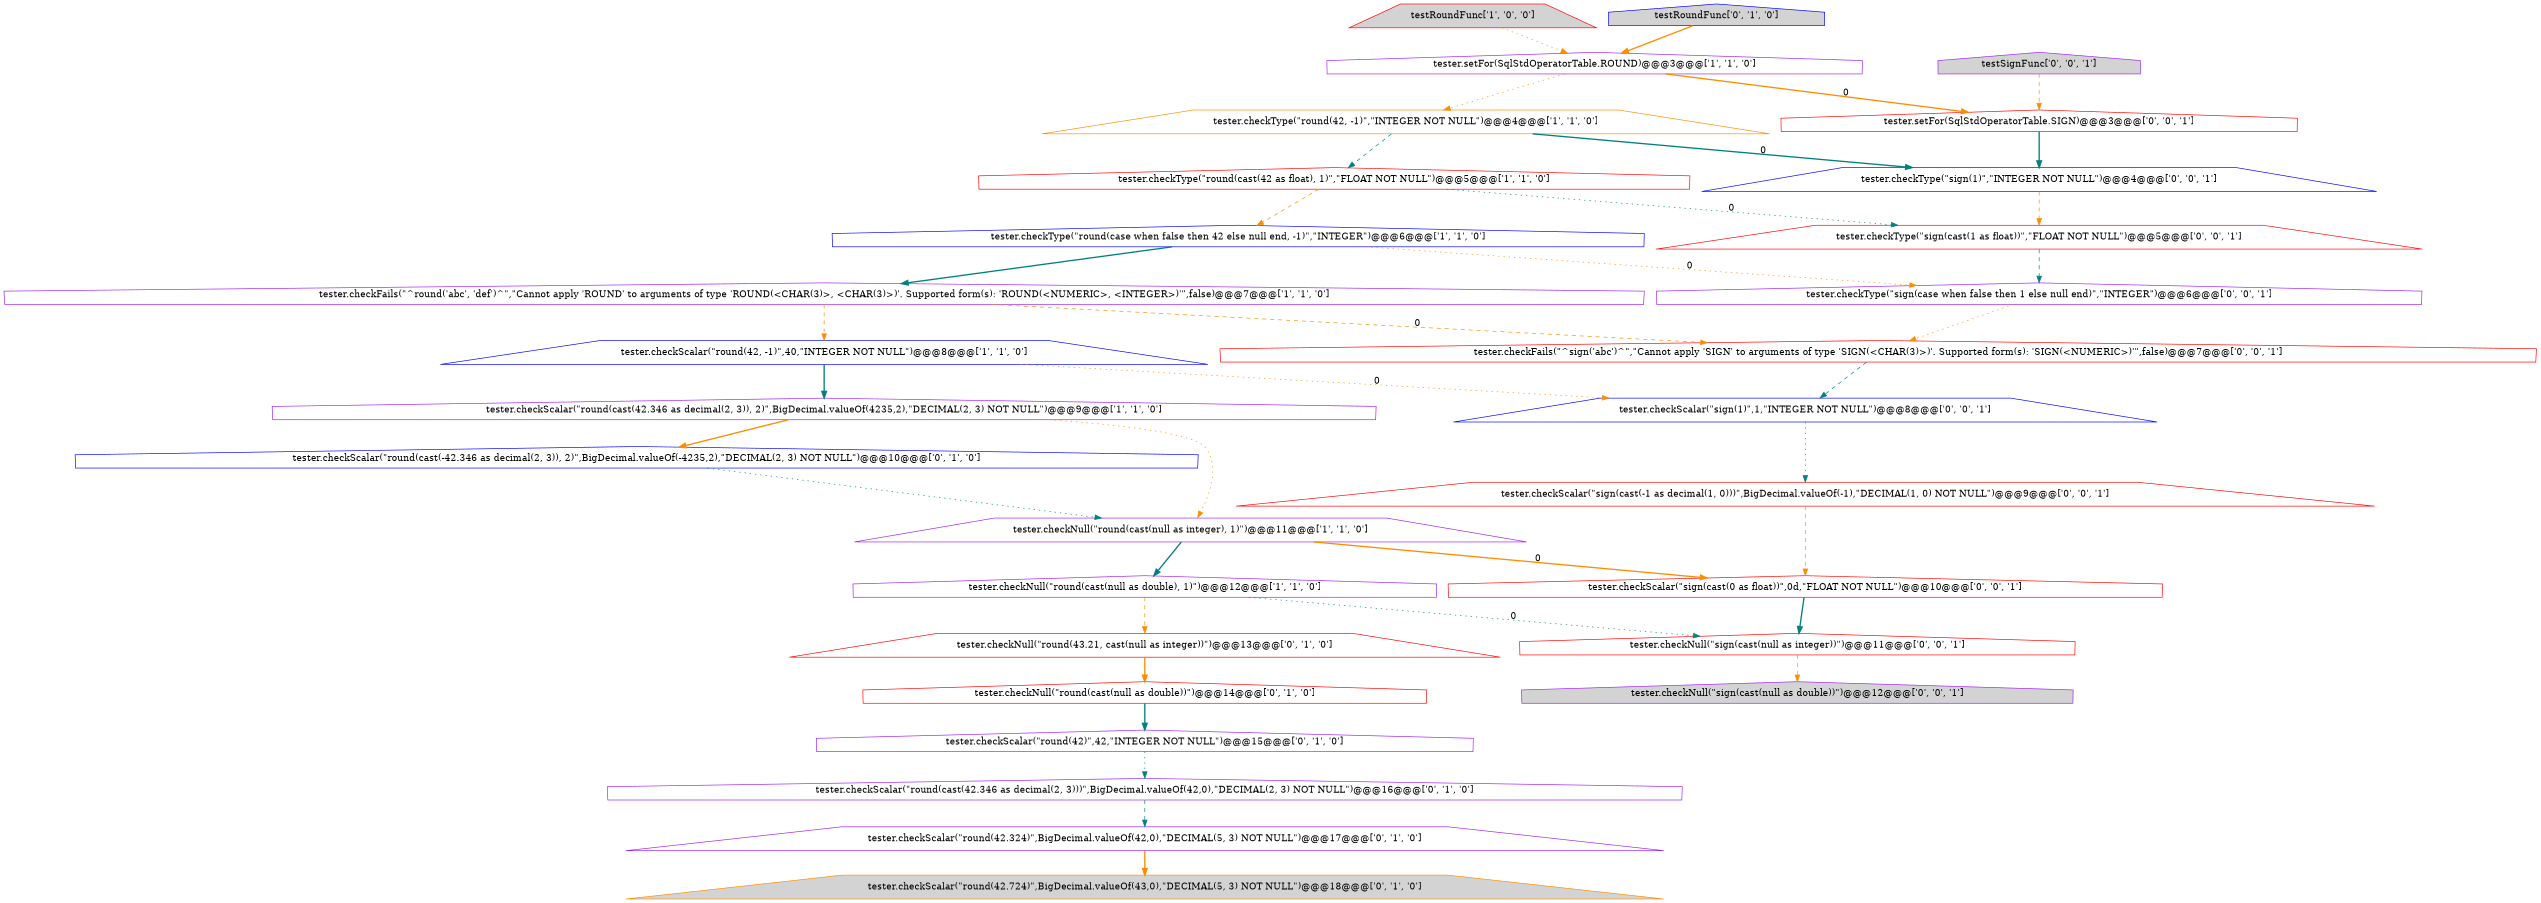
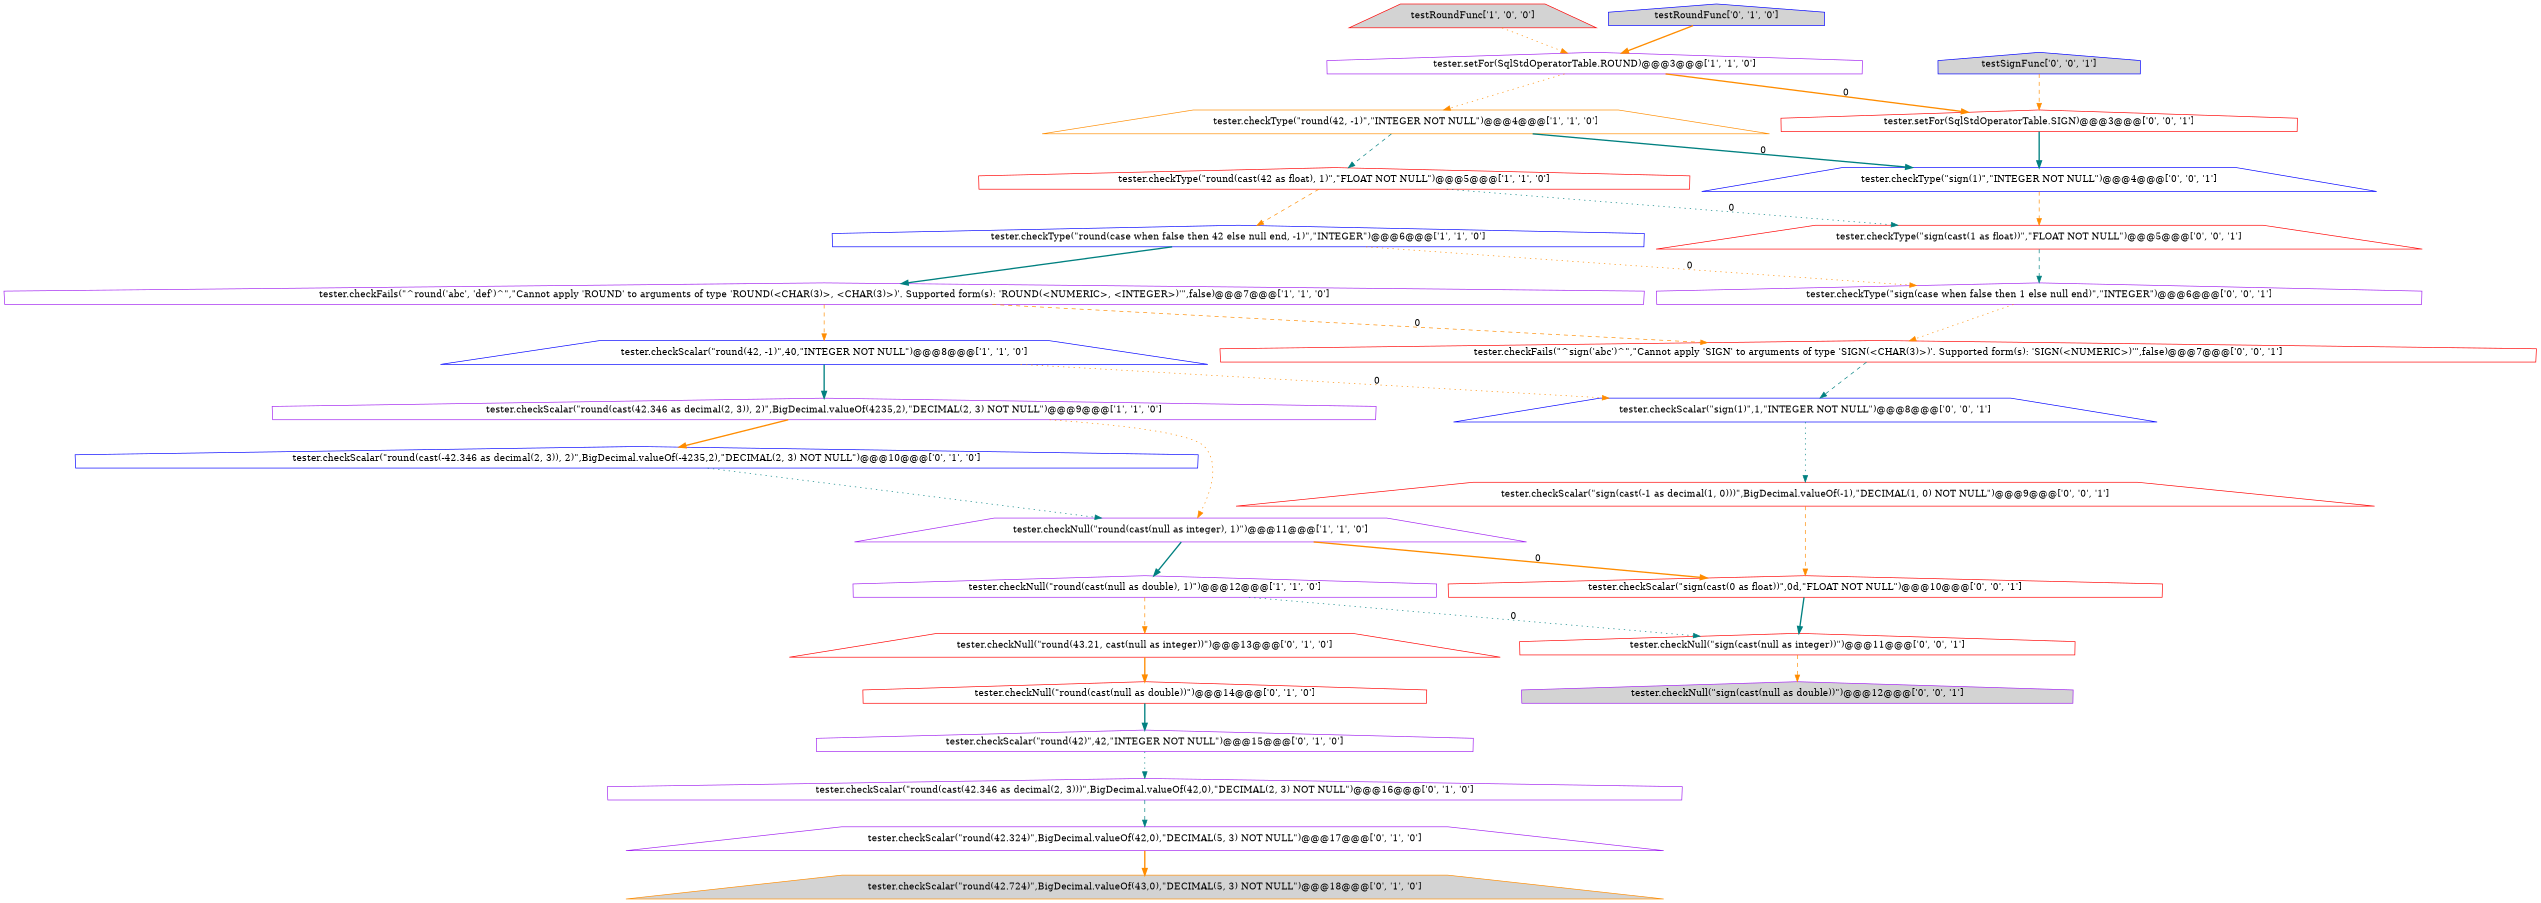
  digraph {
    node [fillcolor=white shape=house style=filled color=red]
    edge [style=bold color=darkorange]
    n1 [fillcolor=lightgray label="testRoundFunc['1', '0', '0']" shape=trapezium]
    n2 [label="tester.setFor(SqlStdOperatorTable.ROUND)@@@3@@@['1', '1', '0']" color=purple]
    n3 [label="tester.checkScalar(\"sign(cast(0 as float))\",0d,\"FLOAT NOT NULL\")@@@10@@@['0', '0', '1']"]
    n4 [label="tester.checkNull(\"sign(cast(null as integer))\")@@@11@@@['0', '0', '1']"]
    n5 [label="tester.checkScalar(\"round(cast(42.346 as decimal(2, 3)))\",BigDecimal.valueOf(42,0),\"DECIMAL(2, 3) NOT NULL\")@@@16@@@['0', '1', '0']" color=purple]
    n6 [label="tester.checkScalar(\"round(42.324)\",BigDecimal.valueOf(42,0),\"DECIMAL(5, 3) NOT NULL\")@@@17@@@['0', '1', '0']" shape=trapezium color=purple]
    n7 [fillcolor=lightgray label="testRoundFunc['0', '1', '0']" color=blue]
    n8 [label="tester.checkFails(\"^sign('abc')^\",\"Cannot apply 'SIGN' to arguments of type 'SIGN\(<CHAR\(3\)>\)'\. Supported form\(s\): 'SIGN\(<NUMERIC>\)'\",false)@@@7@@@['0', '0', '1']"]
    n9 [label="tester.checkScalar(\"sign(1)\",1,\"INTEGER NOT NULL\")@@@8@@@['0', '0', '1']" shape=trapezium color=blue]
    n10 [label="tester.checkNull(\"round(cast(null as integer), 1)\")@@@11@@@['1', '1', '0']" shape=trapezium color=purple]
    n11 [label="tester.checkNull(\"round(cast(null as double), 1)\")@@@12@@@['1', '1', '0']" color=purple]
-   n12 [fillcolor=lightgray label="testSignFunc['0', '0', '1']" color=purple]
+   n12 [fillcolor=lightgray label="testSignFunc['0', '0', '1']" color=blue]
    n13 [label="tester.setFor(SqlStdOperatorTable.SIGN)@@@3@@@['0', '0', '1']"]
    n14 [fillcolor=lightgray label="tester.checkNull(\"sign(cast(null as double))\")@@@12@@@['0', '0', '1']" color=purple]
    n15 [label="tester.checkNull(\"round(cast(null as double))\")@@@14@@@['0', '1', '0']"]
    n16 [label="tester.checkScalar(\"round(42)\",42,\"INTEGER NOT NULL\")@@@15@@@['0', '1', '0']" color=purple]
    n17 [fillcolor=lightgray label="tester.checkScalar(\"round(42.724)\",BigDecimal.valueOf(43,0),\"DECIMAL(5, 3) NOT NULL\")@@@18@@@['0', '1', '0']" shape=trapezium color=darkorange]
    n18 [label="tester.checkNull(\"round(43.21, cast(null as integer))\")@@@13@@@['0', '1', '0']" shape=trapezium]
    n19 [label="tester.checkScalar(\"round(42, -1)\",40,\"INTEGER NOT NULL\")@@@8@@@['1', '1', '0']" shape=trapezium color=blue]
    n20 [label="tester.checkScalar(\"round(cast(42.346 as decimal(2, 3)), 2)\",BigDecimal.valueOf(4235,2),\"DECIMAL(2, 3) NOT NULL\")@@@9@@@['1', '1', '0']" color=purple]
    n21 [label="tester.checkType(\"round(42, -1)\",\"INTEGER NOT NULL\")@@@4@@@['1', '1', '0']" shape=trapezium color=darkorange]
    n22 [label="tester.checkType(\"round(cast(42 as float), 1)\",\"FLOAT NOT NULL\")@@@5@@@['1', '1', '0']"]
    n23 [label="tester.checkType(\"sign(1)\",\"INTEGER NOT NULL\")@@@4@@@['0', '0', '1']" shape=trapezium color=blue]
    n24 [label="tester.checkType(\"sign(case when false then 1 else null end)\",\"INTEGER\")@@@6@@@['0', '0', '1']" color=purple]
    n25 [label="tester.checkScalar(\"round(cast(-42.346 as decimal(2, 3)), 2)\",BigDecimal.valueOf(-4235,2),\"DECIMAL(2, 3) NOT NULL\")@@@10@@@['0', '1', '0']" color=blue]
    n26 [label="tester.checkScalar(\"sign(cast(-1 as decimal(1, 0)))\",BigDecimal.valueOf(-1),\"DECIMAL(1, 0) NOT NULL\")@@@9@@@['0', '0', '1']" shape=trapezium]
    n27 [label="tester.checkType(\"sign(cast(1 as float))\",\"FLOAT NOT NULL\")@@@5@@@['0', '0', '1']" shape=trapezium]
    n28 [label="tester.checkType(\"round(case when false then 42 else null end, -1)\",\"INTEGER\")@@@6@@@['1', '1', '0']" color=blue]
    n29 [label="tester.checkFails(\"^round('abc', 'def')^\",\"Cannot apply 'ROUND' to arguments of type 'ROUND\(<CHAR\(3\)>, <CHAR\(3\)>\)'\. Supported form\(s\): 'ROUND\(<NUMERIC>, <INTEGER>\)'\",false)@@@7@@@['1', '1', '0']" color=purple]
    n1 -> n2 [style=dotted]
    n2 -> n13 [label=0]
    n2 -> n21 [style=dotted]
    n3 -> n4 [color=teal]
    n4 -> n14 [style=dashed]
    n5 -> n6 [style=dashed color=teal]
    n6 -> n17
    n7 -> n2
    n8 -> n9 [style=dashed color=teal]
    n9 -> n26 [style=dotted color=teal]
    n10 -> n3 [label=0]
    n10 -> n11 [color=teal]
    n11 -> n4 [label=0 style=dotted color=teal]
    n11 -> n18 [style=dashed]
    n12 -> n13 [style=dashed]
    n13 -> n23 [color=teal]
    n15 -> n16 [color=teal]
    n16 -> n5 [style=dotted color=teal]
    n18 -> n15
    n19 -> n9 [label=0 style=dotted]
    n19 -> n20 [color=teal]
    n20 -> n10 [style=dotted]
    n20 -> n25
    n21 -> n22 [style=dashed color=teal]
    n21 -> n23 [label=0 color=teal]
    n22 -> n27 [label=0 style=dotted color=teal]
    n22 -> n28 [style=dashed]
    n23 -> n27 [style=dashed]
    n24 -> n8 [style=dotted]
    n25 -> n10 [style=dotted color=teal]
    n26 -> n3 [style=dashed]
    n27 -> n24 [style=dashed color=teal]
    n28 -> n24 [label=0 style=dotted]
    n28 -> n29 [color=teal]
    n29 -> n8 [label=0 style=dashed]
    n29 -> n19 [style=dashed]
  }
